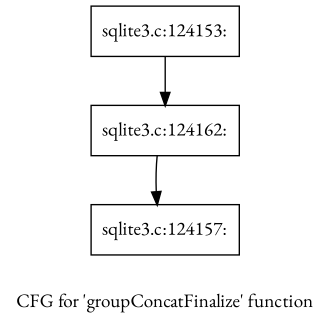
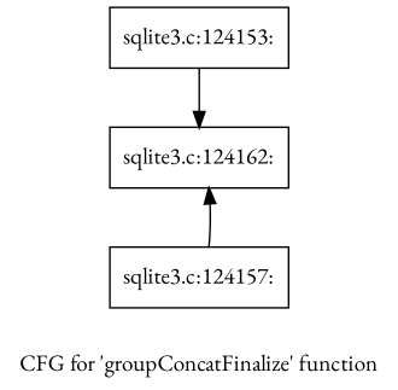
  digraph {
    fontname="EB Garamond"
    label="CFG for 'groupConcatFinalize' function"
    node [fontname="EB Garamond" shape=record]
    edge [fontname="EB Garamond"]
    n1 [label="{sqlite3.c:124153:}"]
    n2 [label="{sqlite3.c:124162:}"]
    n3 [label="{sqlite3.c:124157:}"]
    n1 -> n2
-   n2 -> n3
+   n3 -> n2
  }
